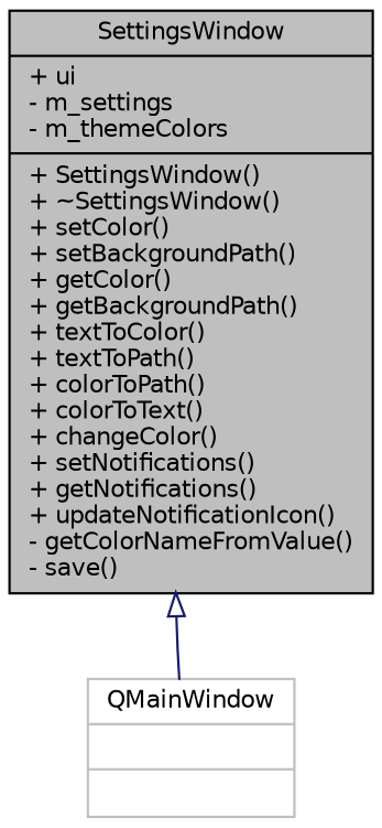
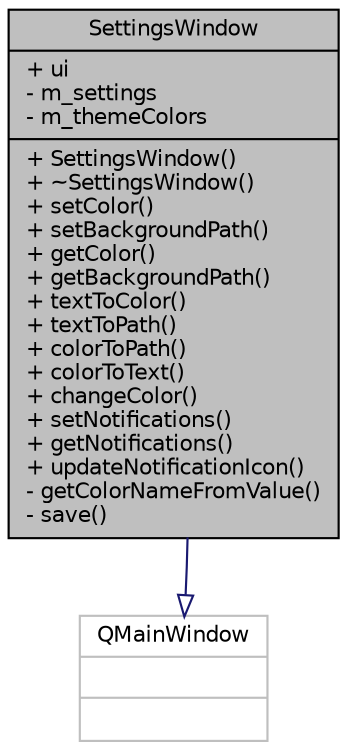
  digraph {
    node [fontname=Helvetica fontsize=10 shape=record style=filled]
    n1 [color=black fillcolor=grey75 fontcolor=black height=0.2 label="{SettingsWindow\n|+ ui\l- m_settings\l- m_themeColors\l|+ SettingsWindow()\l+ ~SettingsWindow()\l+ setColor()\l+ setBackgroundPath()\l+ getColor()\l+ getBackgroundPath()\l+ textToColor()\l+ textToPath()\l+ colorToPath()\l+ colorToText()\l+ changeColor()\l+ setNotifications()\l+ getNotifications()\l+ updateNotificationIcon()\l- getColorNameFromValue()\l- save()\l}" width=0.4]
    n2 [color=grey75 fillcolor=white height=0.2 label="{QMainWindow\n||}" width=0.4]
-   n1 -> n2 [arrowtail=onormal color=midnightblue dir=back fontname=Helvetica fontsize=10 labelfontname=Helvetica labelfontsize=10 style=solid]
+   n2 -> n1 [arrowtail=onormal color=midnightblue dir=back fontname=Helvetica fontsize=10 labelfontname=Helvetica labelfontsize=10 style=solid]
  }
